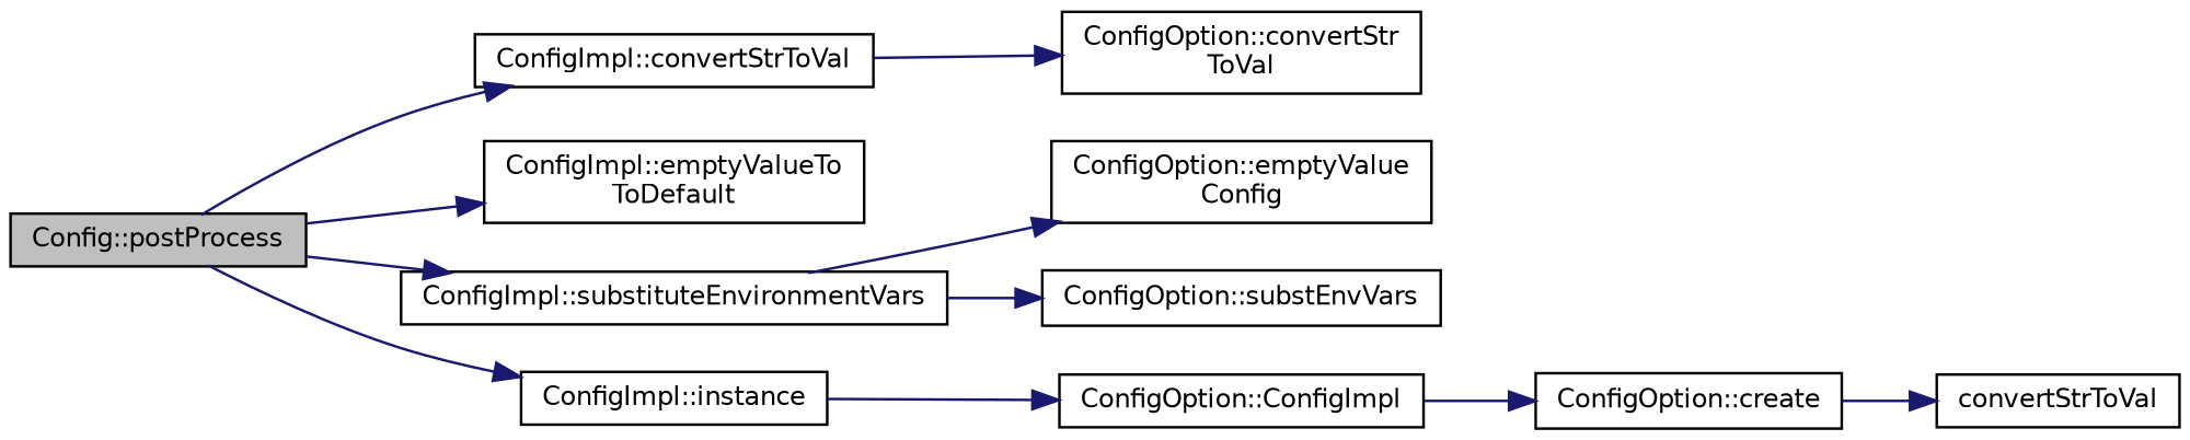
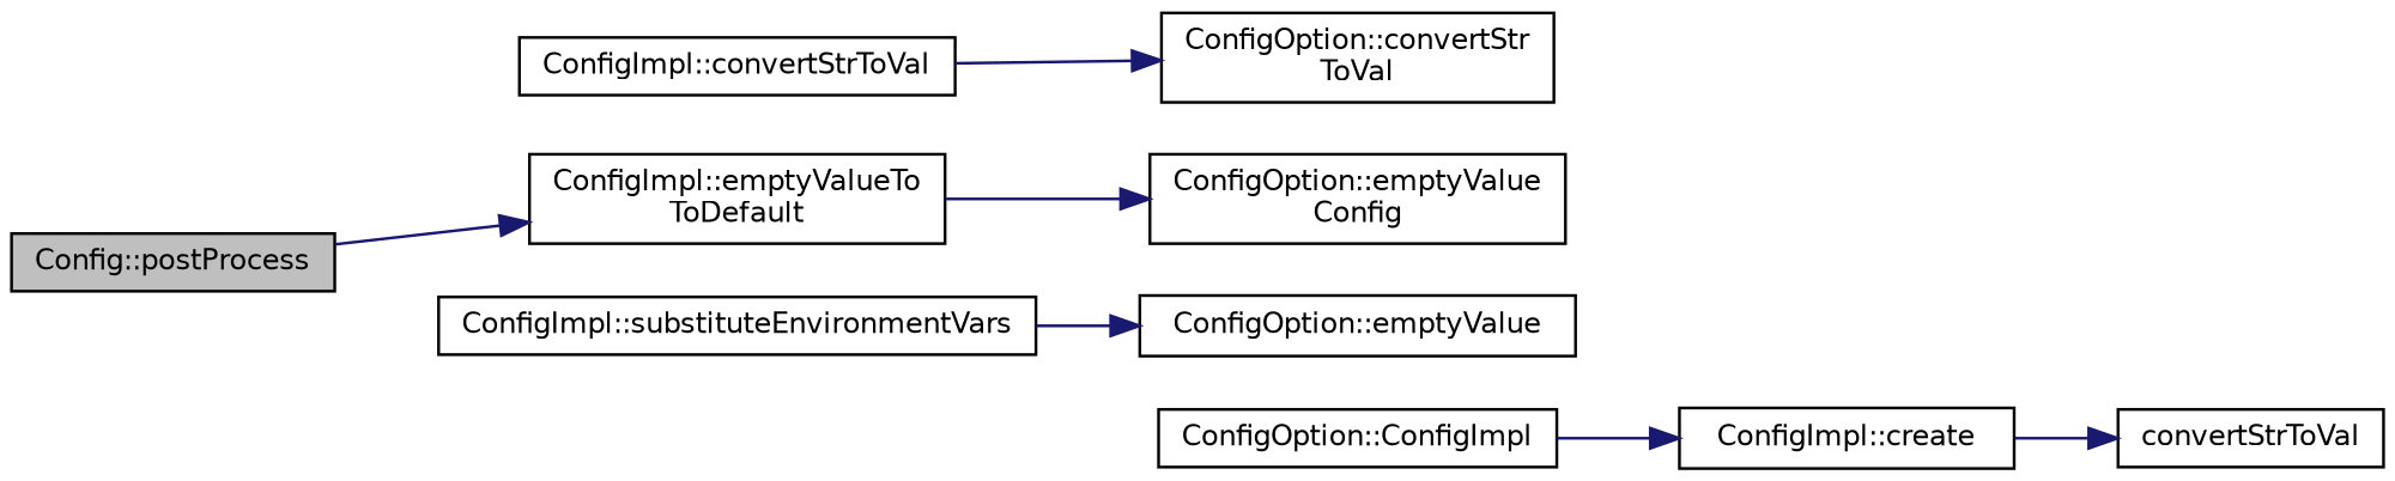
  digraph {
    rankdir=LR
    node [color=black fillcolor=white fontname=Helvetica fontsize=10 shape=record style=filled]
    edge [color=midnightblue fontname=Helvetica fontsize=10 labelfontname=Helvetica labelfontsize=10 style=solid]
    n1 [fillcolor=grey75 fontcolor=black height=0.2 label="Config::postProcess" width=0.4]
    n2 [height=0.2 label="ConfigImpl::convertStrToVal" width=0.4]
    n3 [height=0.2 label="ConfigImpl::emptyValueTo\lToDefault" width=0.4]
-   n4 [height=0.2 label="ConfigImpl::instance" width=0.4]
    n5 [height=0.2 label="ConfigImpl::substituteEnvironmentVars" width=0.4]
    n6 [height=0.2 label="ConfigOption::convertStr\lToVal" width=0.4]
    n7 [height=0.2 label="ConfigOption::emptyValue\lConfig" width=0.4]
    n8 [height=0.2 label="ConfigOption::ConfigImpl" width=0.4]
-   n9 [height=0.2 label="ConfigOption::substEnvVars" width=0.4]
-   n10 [height=0.2 label="ConfigOption::create" width=0.4]
+   n9 [height=0.2 label="ConfigOption::emptyValue" width=0.4]
+   n10 [height=0.2 label="ConfigImpl::create" width=0.4]
    n11 [height=0.2 label=convertStrToVal width=0.4]
-   n1 -> n2
    n1 -> n3
-   n1 -> n4
-   n1 -> n5
    n2 -> n6
-   n5 -> n7
-   n4 -> n8
+   n3 -> n7
    n5 -> n9
    n8 -> n10
    n10 -> n11
  }
